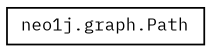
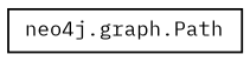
  digraph {
    rankdir=LR
    fontname="IBM Plex Mono"
-   n1 [color=black fillcolor=white fontname="IBM Plex Mono" fontsize=10 height=0.2 label="neo1j.graph.Path" shape=record style=filled width=0.4]
+   n1 [color=black fillcolor=white fontname="IBM Plex Mono" fontsize=10 height=0.2 label="neo4j.graph.Path" shape=record style=filled width=0.4]
  }
